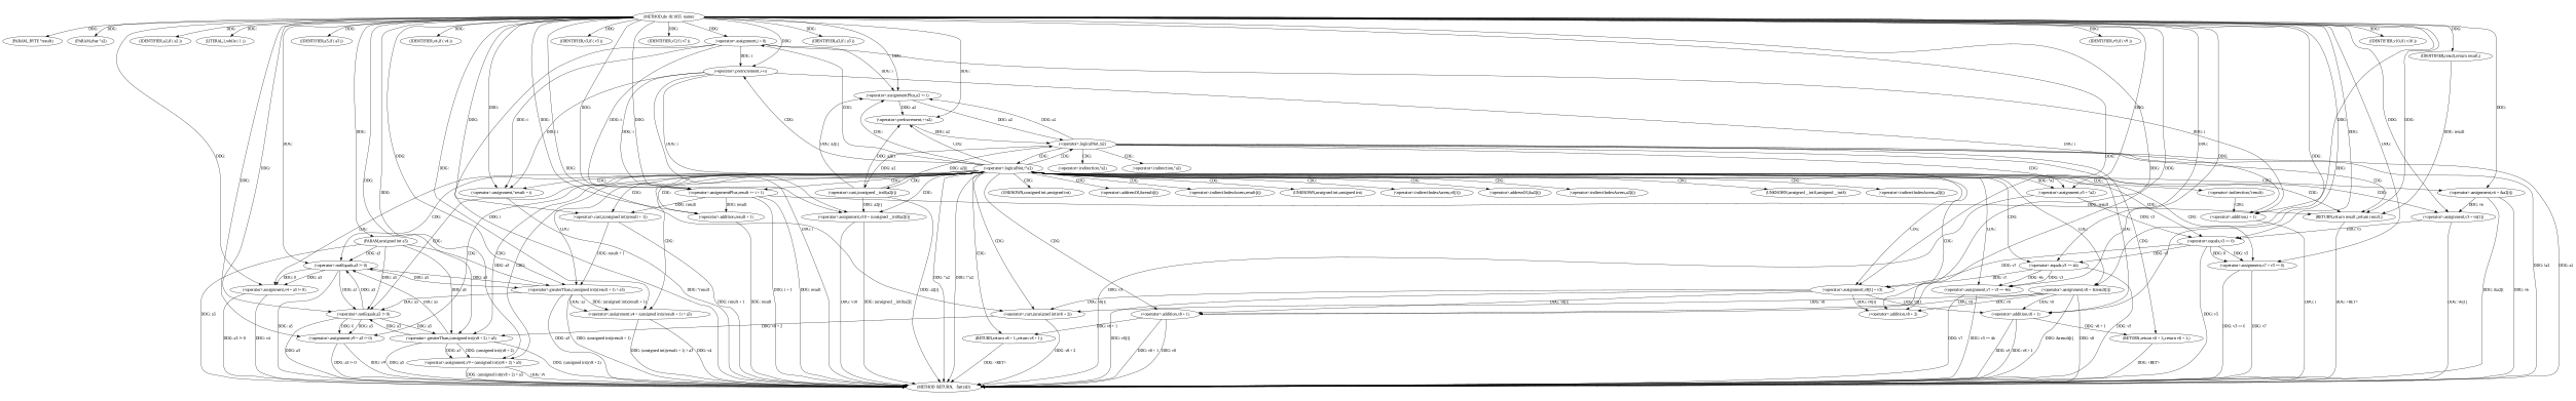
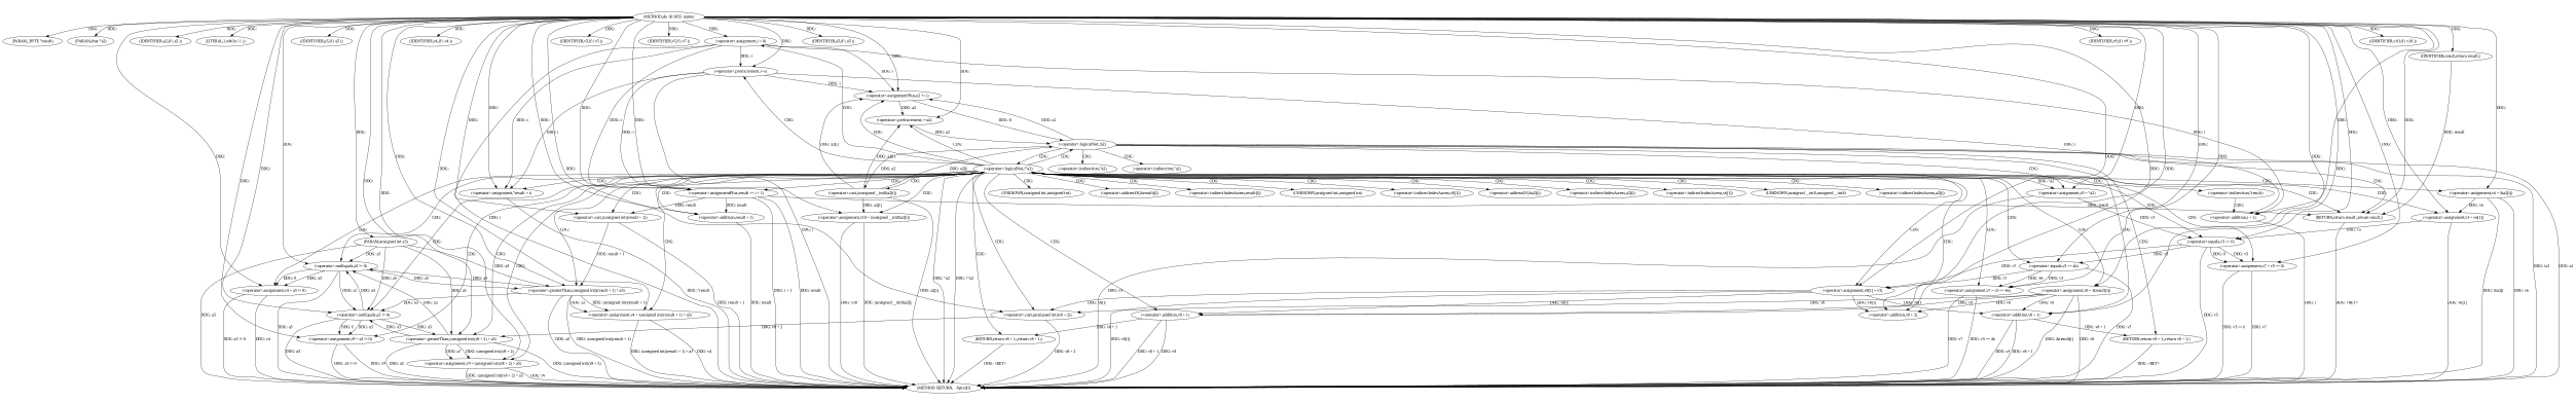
  digraph {
    fontname="PT Serif"
    node [fontname="PT Serif"]
    edge [fontname="PT Serif"]
    n1 [label="(METHOD,do_rfc1035_name)"]
    n2 [label="(PARAM,_BYTE *result)"]
    n3 [label="(PARAM,char *a2)"]
    n4 [label="(PARAM,unsigned int a3)"]
    n5 [label="(IDENTIFIER,a2,if ( a2 ))"]
    n6 [label="(LITERAL,1,while ( 1 ))"]
    n7 [label="(<operator>.assignment,v3 = *a2)"]
    n8 [label="(<operator>.assignment,v4 = a3 != 0)"]
    n9 [label="(<operator>.notEquals,a3 != 0)"]
    n10 [label="(IDENTIFIER,a3,if ( a3 ))"]
    n11 [label="(<operator>.assignment,v4 = (unsigned int)(result + 1) > a3)"]
    n12 [label="(<operator>.greaterThan,(unsigned int)(result + 1) > a3)"]
    n13 [label="(<operator>.cast,(unsigned int)(result + 1))"]
    n14 [label="(<operator>.addition,result + 1)"]
    n15 [label="(IDENTIFIER,v4,if ( v4 ))"]
    n16 [label="(<operator>.assignment,i = 0)"]
    n17 [label="(<operator>.preIncrement,++i)"]
    n18 [label="(<operator>.assignment,v7 = v3 == 0)"]
    n19 [label="(<operator>.equals,v3 == 0)"]
    n20 [label="(<operator>.assignment,v8 = &result[i])"]
    n21 [label="(IDENTIFIER,v3,if ( v3 ))"]
    n22 [label="(<operator>.assignment,v7 = v3 == 46)"]
    n23 [label="(<operator>.equals,v3 == 46)"]
    n24 [label="(IDENTIFIER,v7,if ( v7 ))"]
    n25 [label="(<operator>.assignment,v9 = a3 != 0)"]
    n26 [label="(<operator>.notEquals,a3 != 0)"]
    n27 [label="(IDENTIFIER,a3,if ( a3 ))"]
    n28 [label="(<operator>.assignment,v9 = (unsigned int)(v8 + 2) > a3)"]
    n29 [label="(<operator>.greaterThan,(unsigned int)(v8 + 2) > a3)"]
    n30 [label="(<operator>.cast,(unsigned int)(v8 + 2))"]
    n31 [label="(<operator>.addition,v8 + 2)"]
    n32 [label="(IDENTIFIER,v9,if ( v9 ))"]
    n33 [label="(<operator>.addition,v8 + 1)"]
    n34 [label="(<operator>.assignment,v8[1] = v3)"]
    n35 [label="(<operator>.assignment,v6 = &a2[i])"]
    n36 [label="(<operator>.assignment,v3 = v6[1])"]
    n37 [label="(<operator>.assignment,*result = i)"]
    n38 [label="(<operator>.assignment,v10 = (unsigned __int8)a2[i])"]
    n39 [label="(<operator>.assignmentPlus,a2 += i)"]
    n40 [label="(<operator>.assignmentPlus,result += i + 1)"]
    n41 [label="(<operator>.addition,i + 1)"]
    n42 [label="(IDENTIFIER,v10,if ( v10 ))"]
    n43 [label="(<operator>.preIncrement,++a2)"]
    n44 [label="(<operator>.addition,v8 + 1)"]
    n45 [label="(RETURN,return result;,return result;)"]
    n46 [label="(IDENTIFIER,result,return result;)"]
    n47 [label="(METHOD_RETURN,__fastcall)"]
    n48 [label="(RETURN,return v8 + 1;,return v8 + 1;)"]
    n49 [label="(<operator>.logicalNot,!a2)"]
    n50 [label="(<operator>.logicalNot,!*a2)"]
    n51 [label="(<operator>.cast,(unsigned __int8)a2[i])"]
    n52 [label="(RETURN,return v8 + 1;,return v8 + 1;)"]
    n53 [label="(<operator>.indirection,*a2)"]
    n54 [label="(<operator>.indirection,*a2)"]
    n55 [label="(UNKNOWN,unsigned int,unsigned int)"]
    n56 [label="(<operator>.addressOf,&result[i])"]
    n57 [label="(<operator>.indirectIndexAccess,result[i])"]
    n58 [label="(UNKNOWN,unsigned int,unsigned int)"]
    n59 [label="(<operator>.indirectIndexAccess,v8[1])"]
    n60 [label="(<operator>.addressOf,&a2[i])"]
    n61 [label="(<operator>.indirectIndexAccess,a2[i])"]
+   n62 [label="(<operator>.indirectIndexAccess,v6[1])"]
    n63 [label="(<operator>.indirection,*result)"]
    n64 [label="(UNKNOWN,unsigned __int8,unsigned __int8)"]
    n65 [label="(<operator>.indirectIndexAccess,a2[i])"]
    n1 -> n2 [label="DDG: "]
    n1 -> n3 [label="DDG: "]
    n1 -> n4 [label="DDG: "]
    n1 -> n5 [label="DDG: "]
    n1 -> n6 [label="DDG: "]
    n1 -> n7 [label="DDG: "]
    n1 -> n8 [label="DDG: "]
    n1 -> n9 [label="DDG: "]
    n1 -> n10 [label="DDG: "]
    n1 -> n11 [label="DDG: "]
    n1 -> n12 [label="DDG: "]
    n1 -> n13 [label="DDG: "]
    n1 -> n14 [label="DDG: "]
    n1 -> n15 [label="DDG: "]
    n1 -> n16 [label="DDG: "]
    n1 -> n17 [label="DDG: "]
    n1 -> n18 [label="DDG: "]
    n1 -> n19 [label="DDG: "]
    n1 -> n20 [label="DDG: "]
    n1 -> n21 [label="DDG: "]
    n1 -> n22 [label="DDG: "]
    n1 -> n23 [label="DDG: "]
    n1 -> n24 [label="DDG: "]
    n1 -> n25 [label="DDG: "]
    n1 -> n26 [label="DDG: "]
    n1 -> n27 [label="DDG: "]
    n1 -> n28 [label="DDG: "]
    n1 -> n29 [label="DDG: "]
    n1 -> n30 [label="DDG: "]
    n1 -> n31 [label="DDG: "]
    n1 -> n32 [label="DDG: "]
    n1 -> n33 [label="DDG: "]
    n1 -> n34 [label="DDG: "]
    n1 -> n35 [label="DDG: "]
    n1 -> n36 [label="DDG: "]
    n1 -> n37 [label="DDG: "]
    n1 -> n38 [label="DDG: "]
    n1 -> n39 [label="DDG: "]
    n1 -> n40 [label="DDG: "]
    n1 -> n41 [label="DDG: "]
    n1 -> n42 [label="DDG: "]
    n1 -> n43 [label="DDG: "]
    n1 -> n44 [label="DDG: "]
    n1 -> n45 [label="DDG: "]
    n1 -> n46 [label="DDG: "]
    n4 -> n9 [label="DDG: a3"]
    n4 -> n12 [label="DDG: a3"]
    n4 -> n26 [label="DDG: a3"]
    n4 -> n29 [label="DDG: a3"]
    n4 -> n47 [label="DDG: a3"]
    n7 -> n19 [label="DDG: v3"]
    n7 -> n47 [label="DDG: v3"]
    n8 -> n47 [label="DDG: v4"]
    n8 -> n47 [label="DDG: a3 != 0"]
    n9 -> n8 [label="DDG: a3"]
    n9 -> n8 [label="DDG: 0"]
    n9 -> n12 [label="DDG: a3"]
    n9 -> n26 [label="DDG: a3"]
    n9 -> n47 [label="DDG: a3"]
    n11 -> n47 [label="DDG: (unsigned int)(result + 1) > a3"]
    n11 -> n47 [label="DDG: v4"]
    n12 -> n9 [label="DDG: a3"]
    n12 -> n11 [label="DDG: (unsigned int)(result + 1)"]
    n12 -> n11 [label="DDG: a3"]
    n12 -> n26 [label="DDG: a3"]
    n12 -> n47 [label="DDG: a3"]
    n12 -> n47 [label="DDG: (unsigned int)(result + 1)"]
    n13 -> n12 [label="DDG: result + 1"]
    n13 -> n47 [label="DDG: result + 1"]
    n14 -> n47 [label="DDG: result"]
    n16 -> n17 [label="DDG: i"]
    n16 -> n37 [label="DDG: i"]
    n16 -> n39 [label="DDG: i"]
    n16 -> n40 [label="DDG: i"]
    n16 -> n41 [label="DDG: i"]
    n16 -> n47 [label="DDG: i"]
    n17 -> n37 [label="DDG: i"]
-   n17 -> n38 [label="DDG: i"]
+   n17 -> n39 [label="DDG: i"]
    n17 -> n40 [label="DDG: i"]
    n17 -> n41 [label="DDG: i"]
    n17 -> n47 [label="DDG: i"]
    n18 -> n47 [label="DDG: v7"]
    n18 -> n47 [label="DDG: v3 == 0"]
    n19 -> n18 [label="DDG: v3"]
    n19 -> n18 [label="DDG: 0"]
    n19 -> n23 [label="DDG: v3"]
    n19 -> n34 [label="DDG: v3"]
    n19 -> n47 [label="DDG: v3"]
    n20 -> n30 [label="DDG: v8"]
    n20 -> n31 [label="DDG: v8"]
    n20 -> n33 [label="DDG: v8"]
    n20 -> n44 [label="DDG: v8"]
    n20 -> n47 [label="DDG: &result[i]"]
    n20 -> n47 [label="DDG: v8"]
    n22 -> n47 [label="DDG: v3 == 46"]
    n22 -> n47 [label="DDG: v7"]
    n23 -> n22 [label="DDG: v3"]
    n23 -> n22 [label="DDG: 46"]
    n23 -> n34 [label="DDG: v3"]
    n23 -> n47 [label="DDG: v3"]
    n25 -> n47 [label="DDG: v9"]
    n25 -> n47 [label="DDG: a3 != 0"]
    n26 -> n9 [label="DDG: a3"]
    n26 -> n25 [label="DDG: a3"]
    n26 -> n25 [label="DDG: 0"]
    n26 -> n29 [label="DDG: a3"]
    n26 -> n47 [label="DDG: a3"]
    n28 -> n47 [label="DDG: v9"]
    n28 -> n47 [label="DDG: (unsigned int)(v8 + 2) > a3"]
    n29 -> n9 [label="DDG: a3"]
    n29 -> n26 [label="DDG: a3"]
    n29 -> n28 [label="DDG: (unsigned int)(v8 + 2)"]
    n29 -> n28 [label="DDG: a3"]
    n29 -> n47 [label="DDG: (unsigned int)(v8 + 2)"]
    n29 -> n47 [label="DDG: a3"]
    n30 -> n29 [label="DDG: v8 + 2"]
    n30 -> n47 [label="DDG: v8 + 2"]
    n33 -> n47 [label="DDG: v8 + 1"]
    n33 -> n47 [label="DDG: v8"]
    n33 -> n48 [label="DDG: v8 + 1"]
    n34 -> n30 [label="DDG: v8[1]"]
    n34 -> n31 [label="DDG: v8[1]"]
    n34 -> n33 [label="DDG: v8[1]"]
    n34 -> n44 [label="DDG: v8[1]"]
    n34 -> n47 [label="DDG: v8[1]"]
    n35 -> n36 [label="DDG: v6"]
    n35 -> n47 [label="DDG: v6"]
    n35 -> n47 [label="DDG: &a2[i]"]
    n36 -> n19 [label="DDG: v3"]
    n36 -> n47 [label="DDG: v6[1]"]
    n37 -> n47 [label="DDG: *result"]
    n38 -> n47 [label="DDG: v10"]
    n38 -> n47 [label="DDG: (unsigned __int8)a2[i]"]
    n39 -> n43 [label="DDG: a2"]
-   n39 -> n49 [label="DDG: a2"]
+   n39 -> n49 [label="DDG: 0"]
    n40 -> n13 [label="DDG: result"]
    n40 -> n14 [label="DDG: result"]
    n40 -> n45 [label="DDG: result"]
    n40 -> n47 [label="DDG: result"]
    n40 -> n47 [label="DDG: i + 1"]
    n41 -> n47 [label="DDG: i"]
    n43 -> n49 [label="DDG: a2"]
    n44 -> n47 [label="DDG: v8"]
    n44 -> n47 [label="DDG: v8 + 1"]
    n44 -> n52 [label="DDG: v8 + 1"]
    n45 -> n47 [label="DDG: <RET>"]
    n46 -> n45 [label="DDG: result"]
    n48 -> n47 [label="DDG: <RET>"]
    n49 -> n7 [label="CDG: "]
    n49 -> n39 [label="DDG: a2"]
    n49 -> n44 [label="CDG: "]
    n49 -> n45 [label="CDG: "]
    n49 -> n47 [label="DDG: !a2"]
    n49 -> n47 [label="DDG: a2"]
    n49 -> n50 [label="CDG: "]
    n49 -> n51 [label="DDG: a2"]
    n49 -> n52 [label="CDG: "]
    n49 -> n53 [label="CDG: "]
    n49 -> n54 [label="CDG: "]
    n50 -> n7 [label="DDG: *a2"]
    n50 -> n8 [label="CDG: "]
    n50 -> n9 [label="CDG: "]
    n50 -> n11 [label="CDG: "]
    n50 -> n12 [label="CDG: "]
    n50 -> n13 [label="CDG: "]
    n50 -> n14 [label="CDG: "]
    n50 -> n16 [label="CDG: "]
    n50 -> n17 [label="CDG: "]
    n50 -> n18 [label="CDG: "]
    n50 -> n19 [label="CDG: "]
    n50 -> n20 [label="CDG: "]
    n50 -> n22 [label="CDG: "]
    n50 -> n23 [label="CDG: "]
    n50 -> n25 [label="CDG: "]
    n50 -> n26 [label="CDG: "]
    n50 -> n28 [label="CDG: "]
    n50 -> n29 [label="CDG: "]
    n50 -> n30 [label="CDG: "]
    n50 -> n31 [label="CDG: "]
    n50 -> n33 [label="CDG: "]
    n50 -> n34 [label="CDG: "]
    n50 -> n35 [label="CDG: "]
    n50 -> n36 [label="CDG: "]
    n50 -> n37 [label="CDG: "]
    n50 -> n38 [label="CDG: "]
    n50 -> n39 [label="CDG: "]
    n50 -> n40 [label="CDG: "]
    n50 -> n43 [label="CDG: "]
    n50 -> n45 [label="CDG: "]
    n50 -> n47 [label="DDG: *a2"]
    n50 -> n47 [label="DDG: !*a2"]
    n50 -> n48 [label="CDG: "]
    n50 -> n49 [label="CDG: "]
    n50 -> n51 [label="CDG: "]
    n50 -> n55 [label="CDG: "]
    n50 -> n56 [label="CDG: "]
    n50 -> n57 [label="CDG: "]
    n50 -> n58 [label="CDG: "]
    n50 -> n59 [label="CDG: "]
    n50 -> n60 [label="CDG: "]
    n50 -> n61 [label="CDG: "]
+   n50 -> n62 [label="CDG: "]
    n50 -> n63 [label="CDG: "]
    n50 -> n64 [label="CDG: "]
    n50 -> n65 [label="CDG: "]
    n51 -> n38 [label="DDG: a2[i]"]
    n51 -> n39 [label="DDG: a2[i]"]
    n51 -> n43 [label="DDG: a2[i]"]
    n51 -> n47 [label="DDG: a2[i]"]
    n51 -> n49 [label="DDG: a2[i]"]
    n52 -> n47 [label="DDG: <RET>"]
    n63 -> n41 [label="CDG: "]
  }
